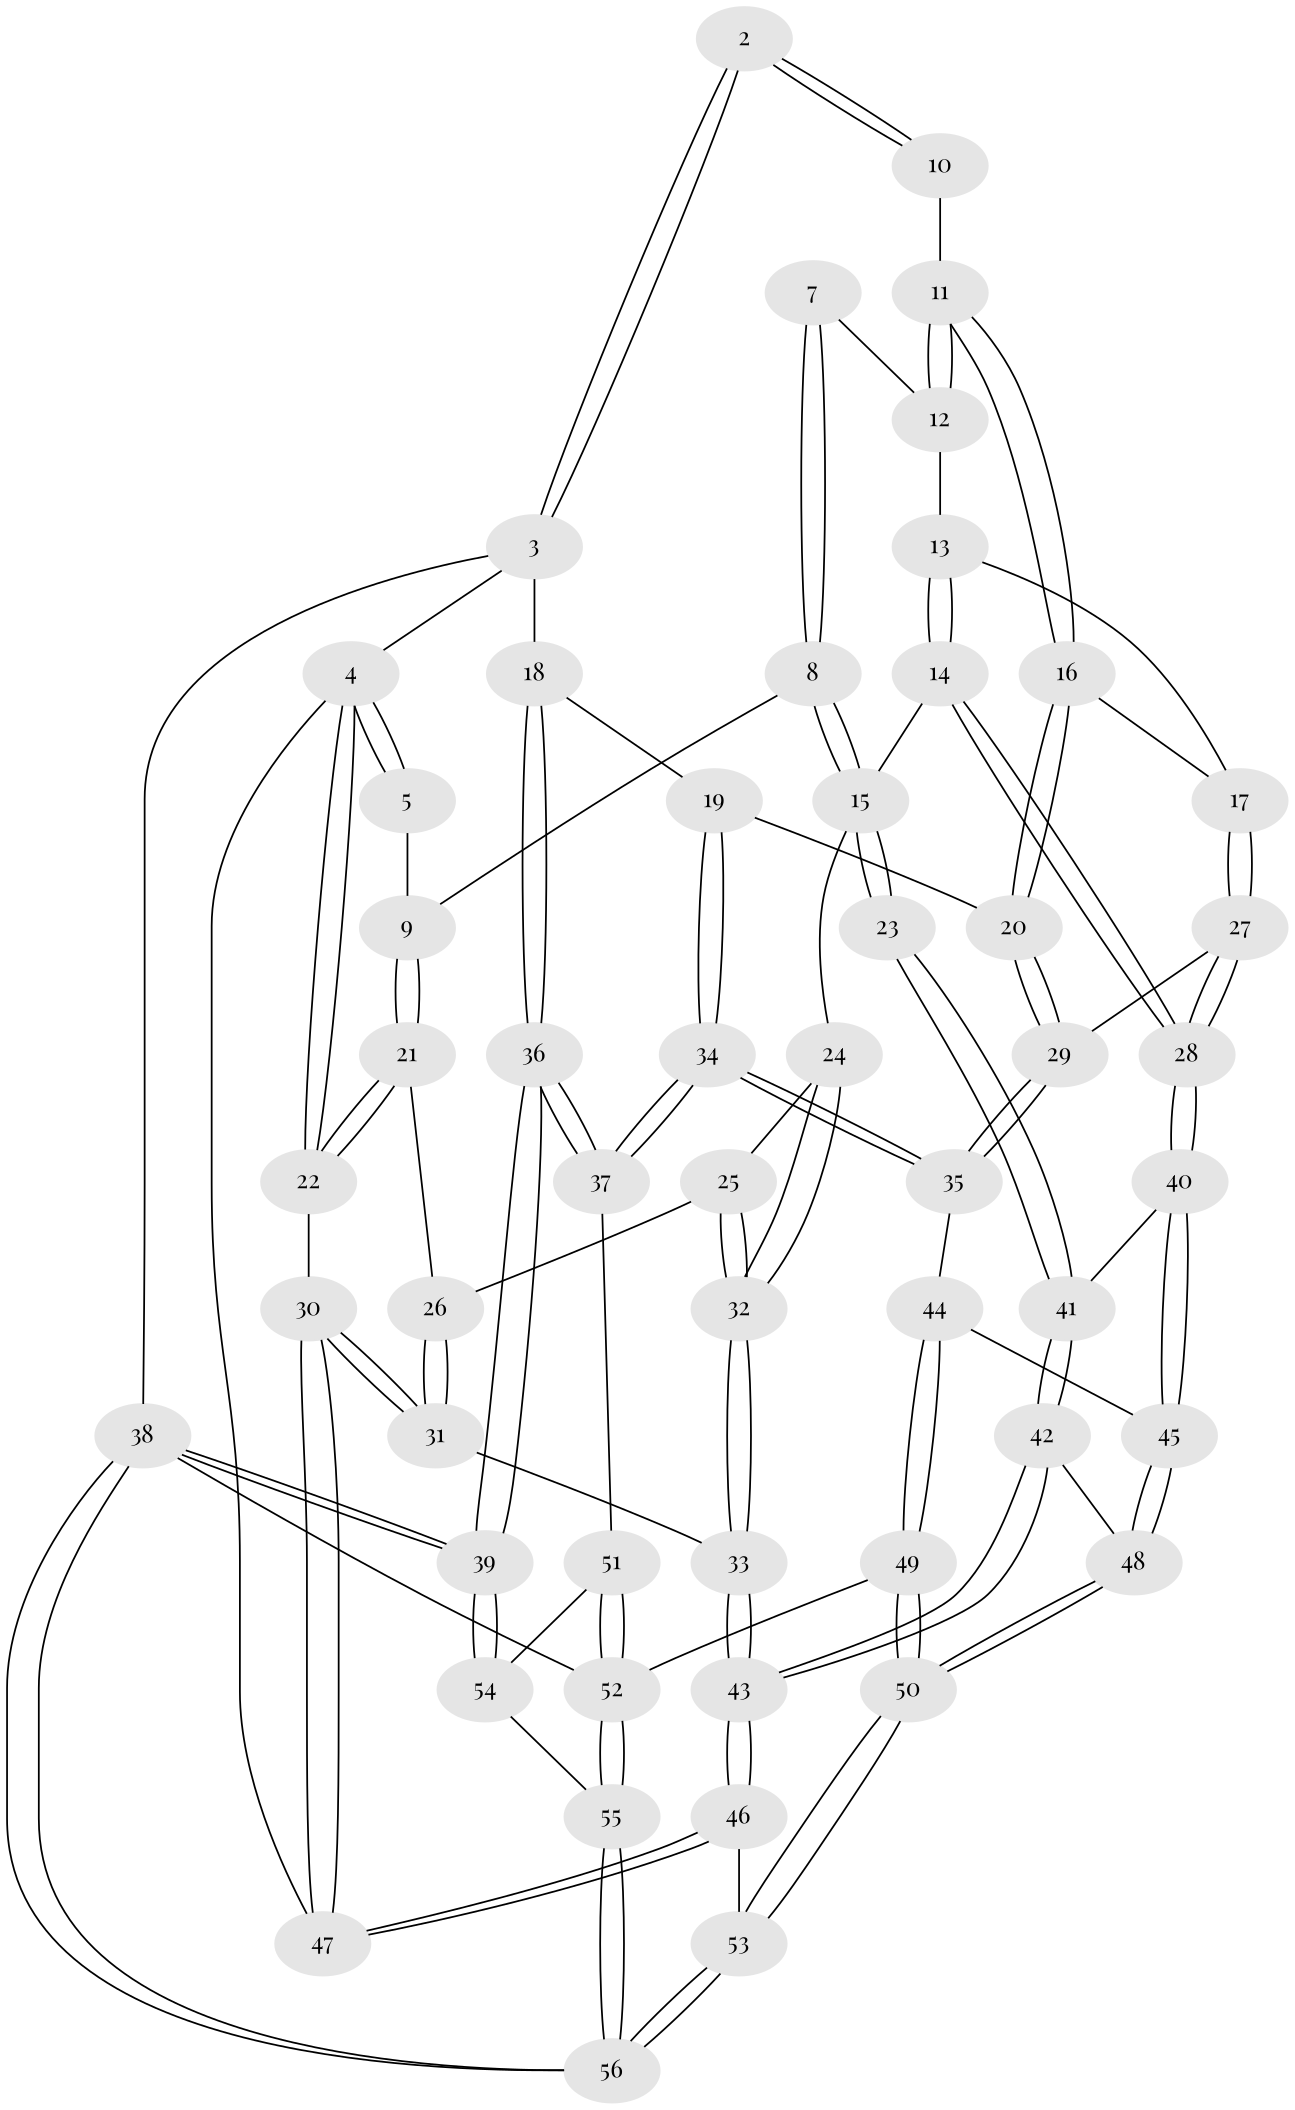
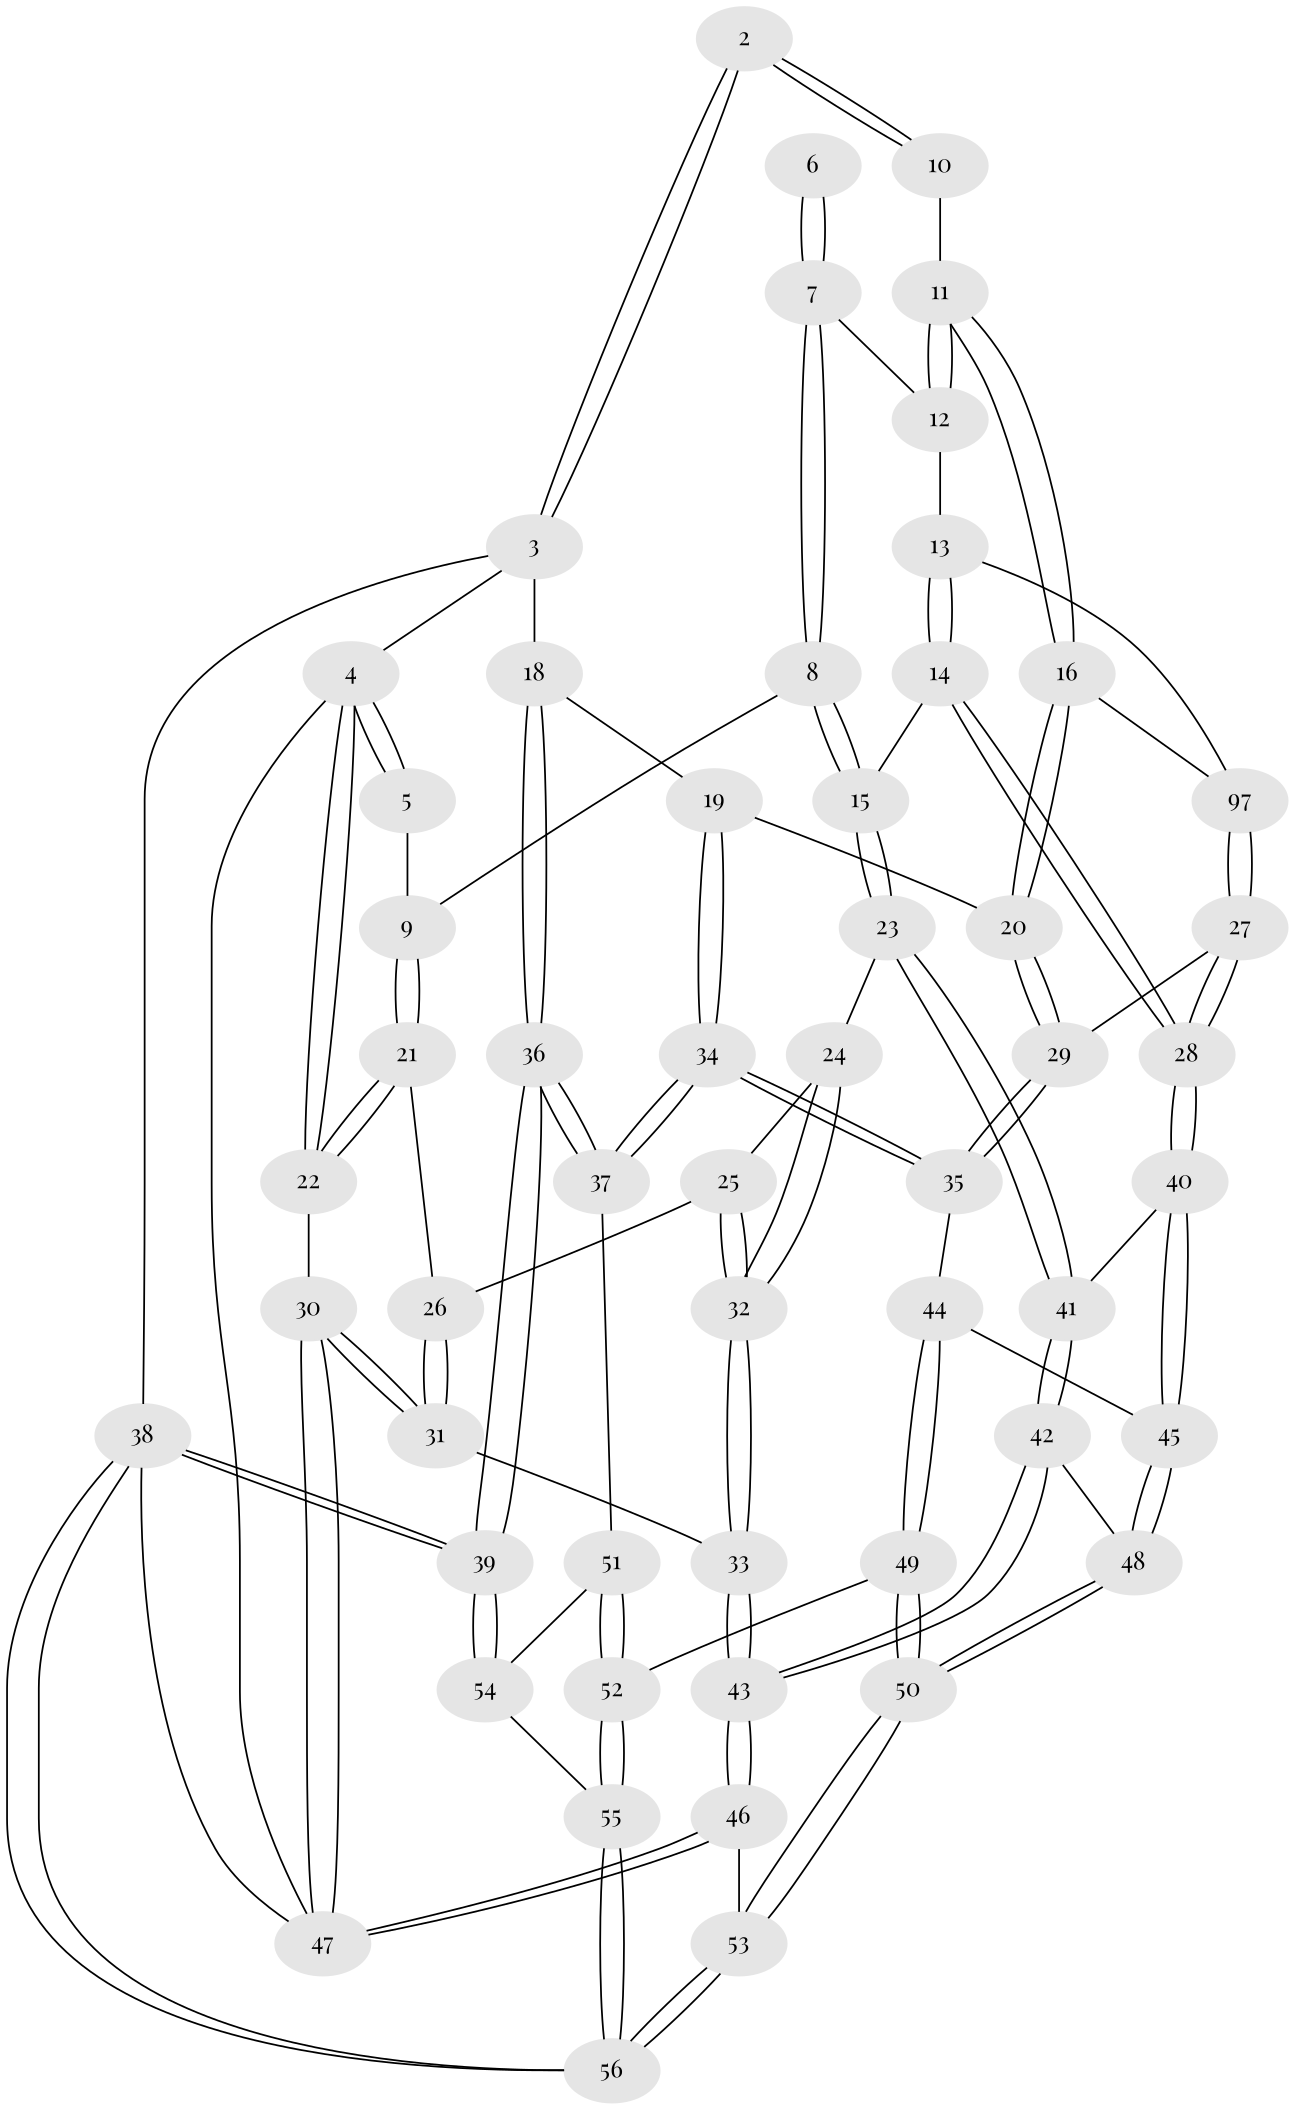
  graph {
    fontname="Playfair Display"
    node [color=gray90 fontname="Playfair Display" style=filled]
    edge [fontname="Playfair Display"]
    2
    3
    10
+   6
    7
    4
    18
    38
    11
    5
    22
    47
    19
    36
    39
    56
    9
    30
    21
    8
    12
    15
    13
    23
    26
    16
-   17
+   17 [label=97]
    20
    14
    28
    27
    40
    24
    41
    29
    34
    37
    35
    31
    25
    32
    42
    33
    45
    44
    43
    46
    51
    49
    54
    52
    55
    48
    50
    53
    2 -- 3
    2 -- 3
    2 -- 10
    2 -- 10
    3 -- 4
    3 -- 18
    3 -- 38
    10 -- 11
+   6 -- 7
+   6 -- 7
    7 -- 8
    7 -- 8
    7 -- 12
    4 -- 5
    4 -- 5
    4 -- 22
    4 -- 22
    4 -- 47
    18 -- 19
    18 -- 36
    18 -- 36
-   38 -- 52
+   38 -- 47
    38 -- 39
    38 -- 39
    38 -- 56
    38 -- 56
    11 -- 12
    11 -- 12
    11 -- 16
    11 -- 16
    5 -- 9
    22 -- 30
    19 -- 20
    19 -- 34
    19 -- 34
    36 -- 39
    36 -- 39
    36 -- 37
    36 -- 37
    39 -- 54
    39 -- 54
    9 -- 21
    9 -- 21
    30 -- 47
    30 -- 47
    30 -- 31
    30 -- 31
    21 -- 22
    21 -- 22
    21 -- 26
    8 -- 9
    8 -- 15
    8 -- 15
    12 -- 13
    15 -- 23
    15 -- 23
    13 -- 17
    13 -- 14
    13 -- 14
-   15 -- 24
+   23 -- 24
    23 -- 41
    23 -- 41
    26 -- 31
    26 -- 31
    16 -- 17
    16 -- 20
    16 -- 20
    17 -- 27
    17 -- 27
    20 -- 29
    20 -- 29
    14 -- 15
    14 -- 28
    14 -- 28
    28 -- 40
    28 -- 40
    27 -- 28
    27 -- 28
    27 -- 29
    40 -- 41
    40 -- 45
    40 -- 45
    24 -- 25
    24 -- 32
    24 -- 32
    41 -- 42
    41 -- 42
    29 -- 35
    29 -- 35
    34 -- 37
    34 -- 37
    34 -- 35
    34 -- 35
    37 -- 51
    35 -- 44
    31 -- 33
    25 -- 26
    25 -- 32
    25 -- 32
    32 -- 33
    32 -- 33
    42 -- 43
    42 -- 43
    42 -- 48
    33 -- 43
    33 -- 43
    45 -- 48
    45 -- 48
    44 -- 45
    44 -- 49
    44 -- 49
    43 -- 46
    43 -- 46
    46 -- 47
    46 -- 47
    46 -- 53
    51 -- 54
    51 -- 52
    51 -- 52
    49 -- 52
    49 -- 50
    49 -- 50
    54 -- 55
    52 -- 55
    52 -- 55
    55 -- 56
    55 -- 56
    48 -- 50
    48 -- 50
    50 -- 53
    50 -- 53
    53 -- 56
    53 -- 56
  }
